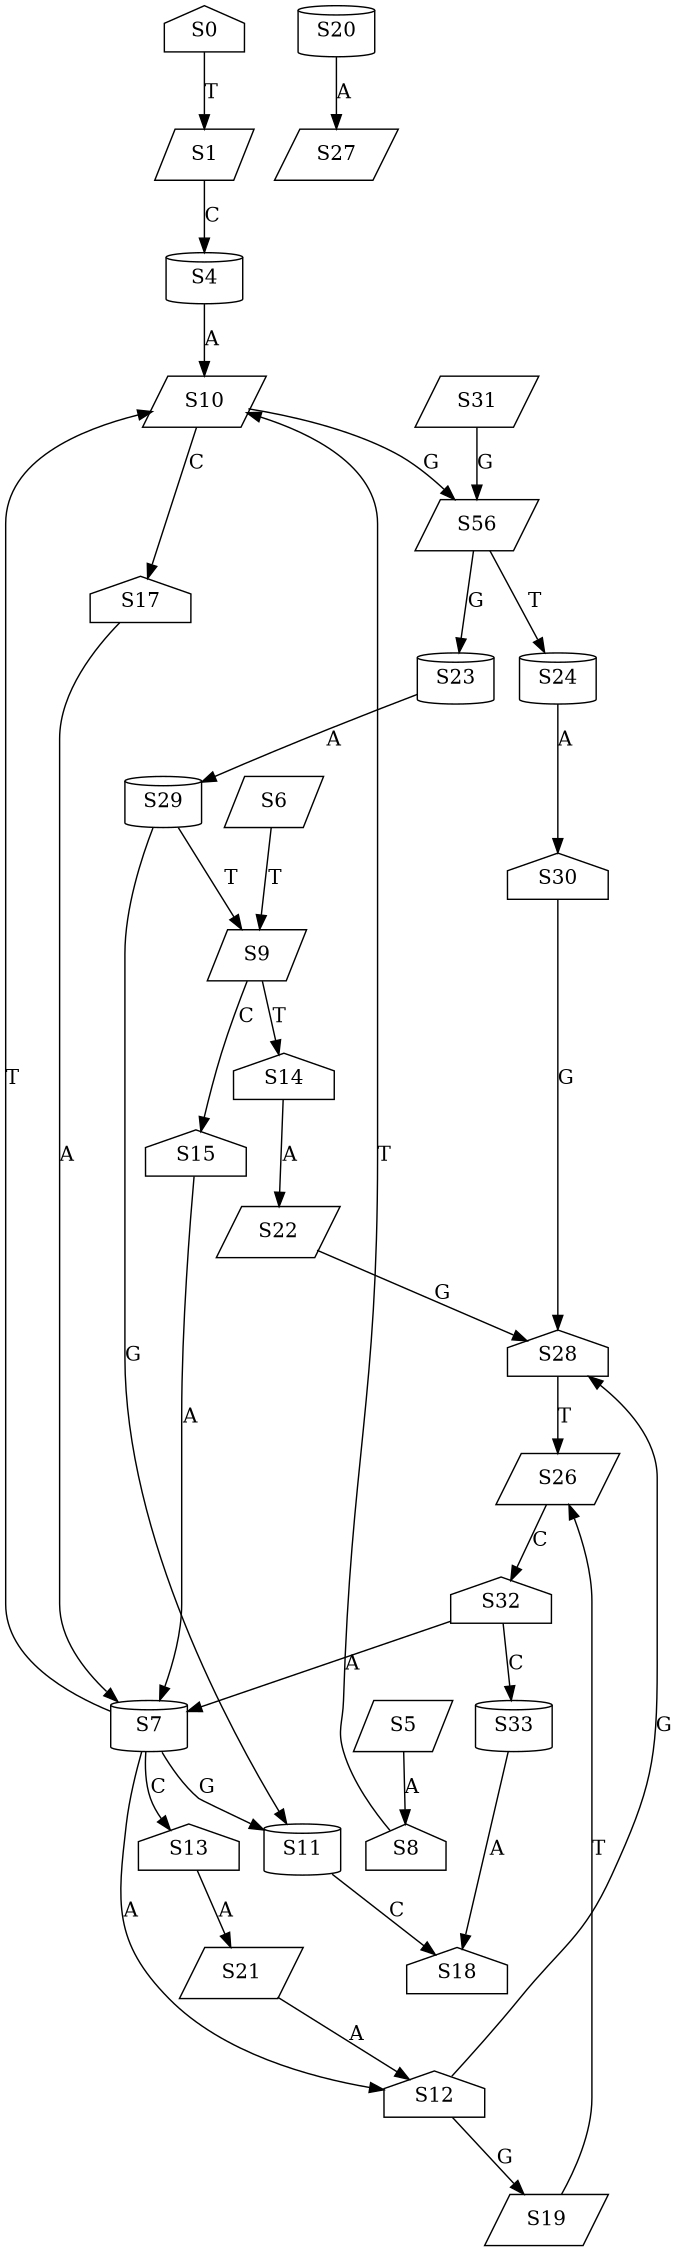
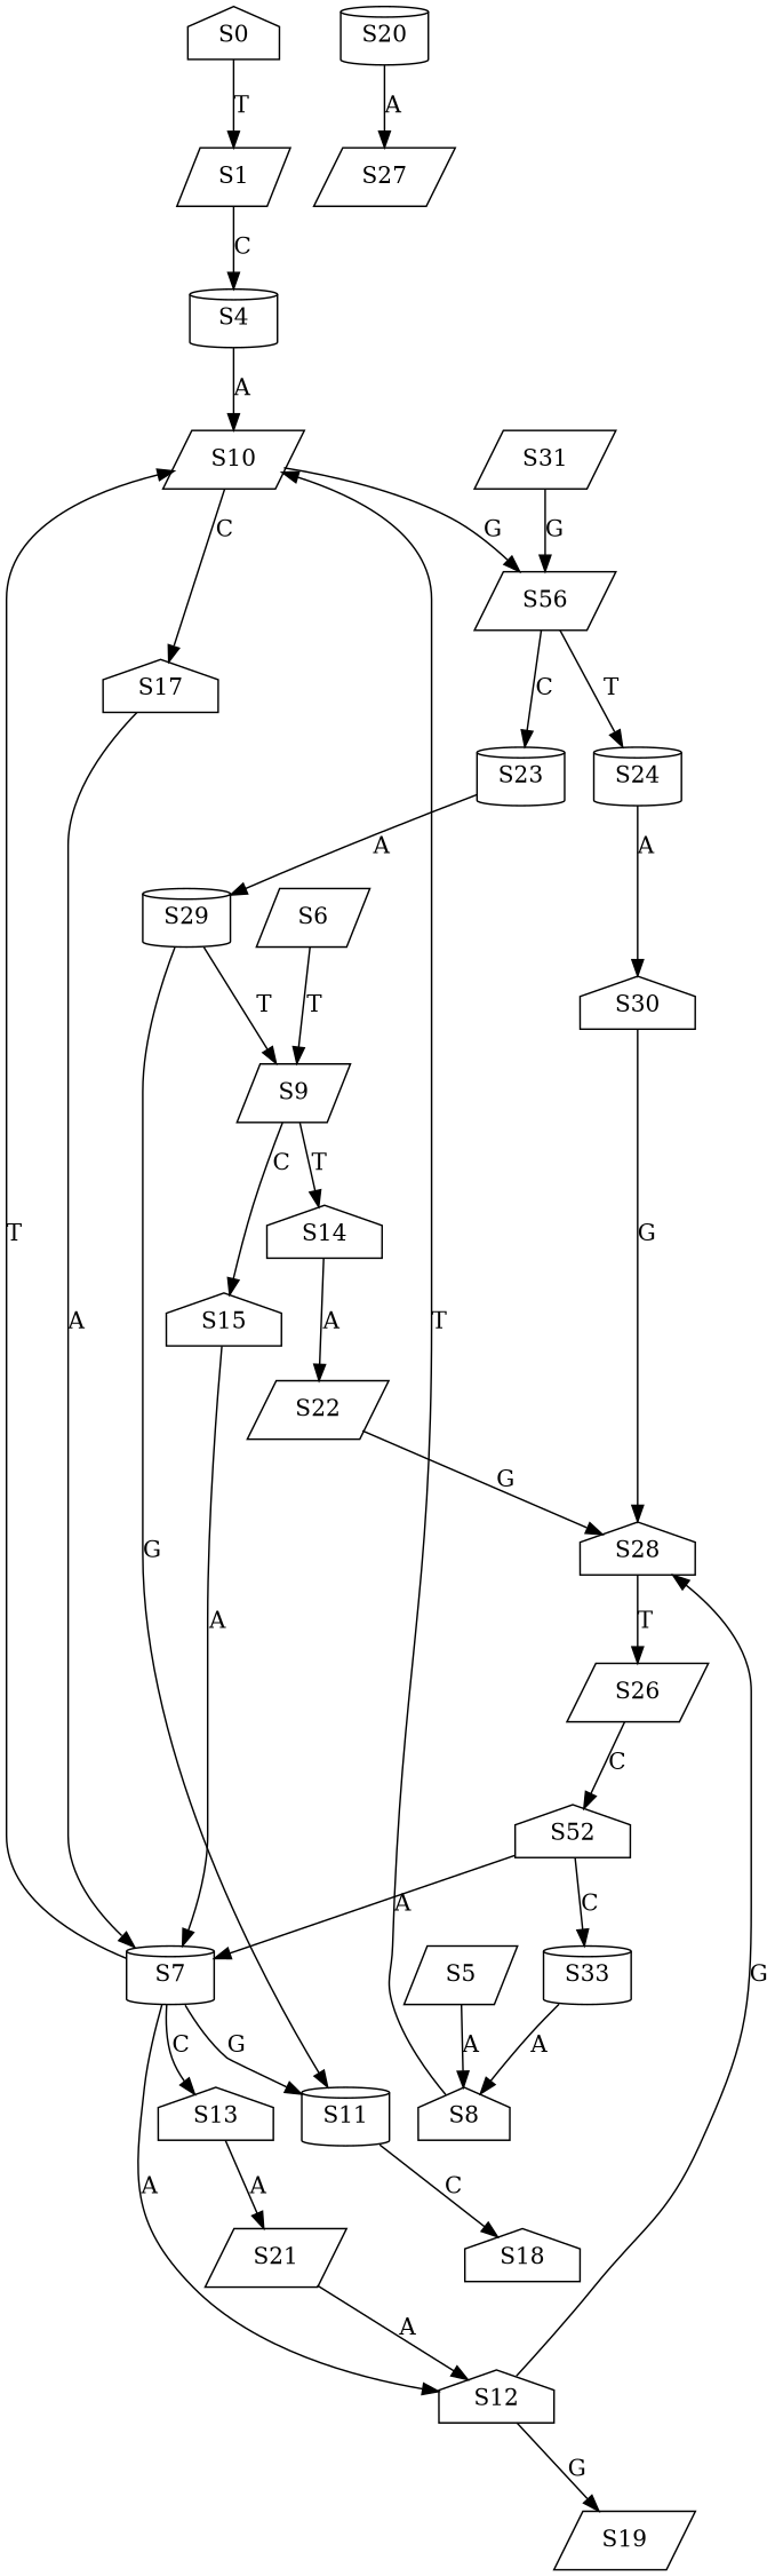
  strict digraph {
    node [shape=parallelogram]
    S0 [shape=house]
    S1
    S4 [shape=cylinder]
    S10
    S8 [shape=house]
    S5
    S6
    S9
    S7 [shape=cylinder]
    S11 [shape=cylinder]
    S12 [shape=house]
    S13 [shape=house]
    S14 [shape=house]
    S15 [shape=house]
    n15 [label=S56]
    S17 [shape=house]
    S18 [shape=house]
    S19
    S28 [shape=house]
    S21
    S22
    S23 [shape=cylinder]
    S24 [shape=cylinder]
    S26
    S20 [shape=cylinder]
    S27
    S29 [shape=cylinder]
    S30 [shape=house]
-   S32 [shape=house]
+   S32 [shape=house label=S52]
    S31
    S33 [shape=cylinder]
    S0 -> S1 [label=T]
    S1 -> S4 [label=C]
    S4 -> S10 [label=A]
    S10 -> n15 [label=G]
    S10 -> S17 [label=C]
    S8 -> S10 [label=T]
    S5 -> S8 [label=A]
    S6 -> S9 [label=T]
    S9 -> S14 [label=T]
    S9 -> S15 [label=C]
    S7 -> S10 [label=T]
    S7 -> S11 [label=G]
    S7 -> S12 [label=A]
    S7 -> S13 [label=C]
    S11 -> S18 [label=C]
    S12 -> S19 [label=G]
    S12 -> S28 [label=G]
    S13 -> S21 [label=A]
    S14 -> S22 [label=A]
    S15 -> S7 [label=A]
-   n15 -> S23 [label=G]
+   n15 -> S23 [label=C]
    n15 -> S24 [label=T]
    S17 -> S7 [label=A]
-   S19 -> S26 [label=T]
    S28 -> S26 [label=T]
    S21 -> S12 [label=A]
    S22 -> S28 [label=G]
    S23 -> S29 [label=A]
    S24 -> S30 [label=A]
    S26 -> S32 [label=C]
    S20 -> S27 [label=A]
    S29 -> S9 [label=T]
    S29 -> S11 [label=G]
    S30 -> S28 [label=G]
    S32 -> S7 [label=A]
    S32 -> S33 [label=C]
    S31 -> n15 [label=G]
-   S33 -> S18 [label=A]
+   S33 -> S8 [label=A]
  }
